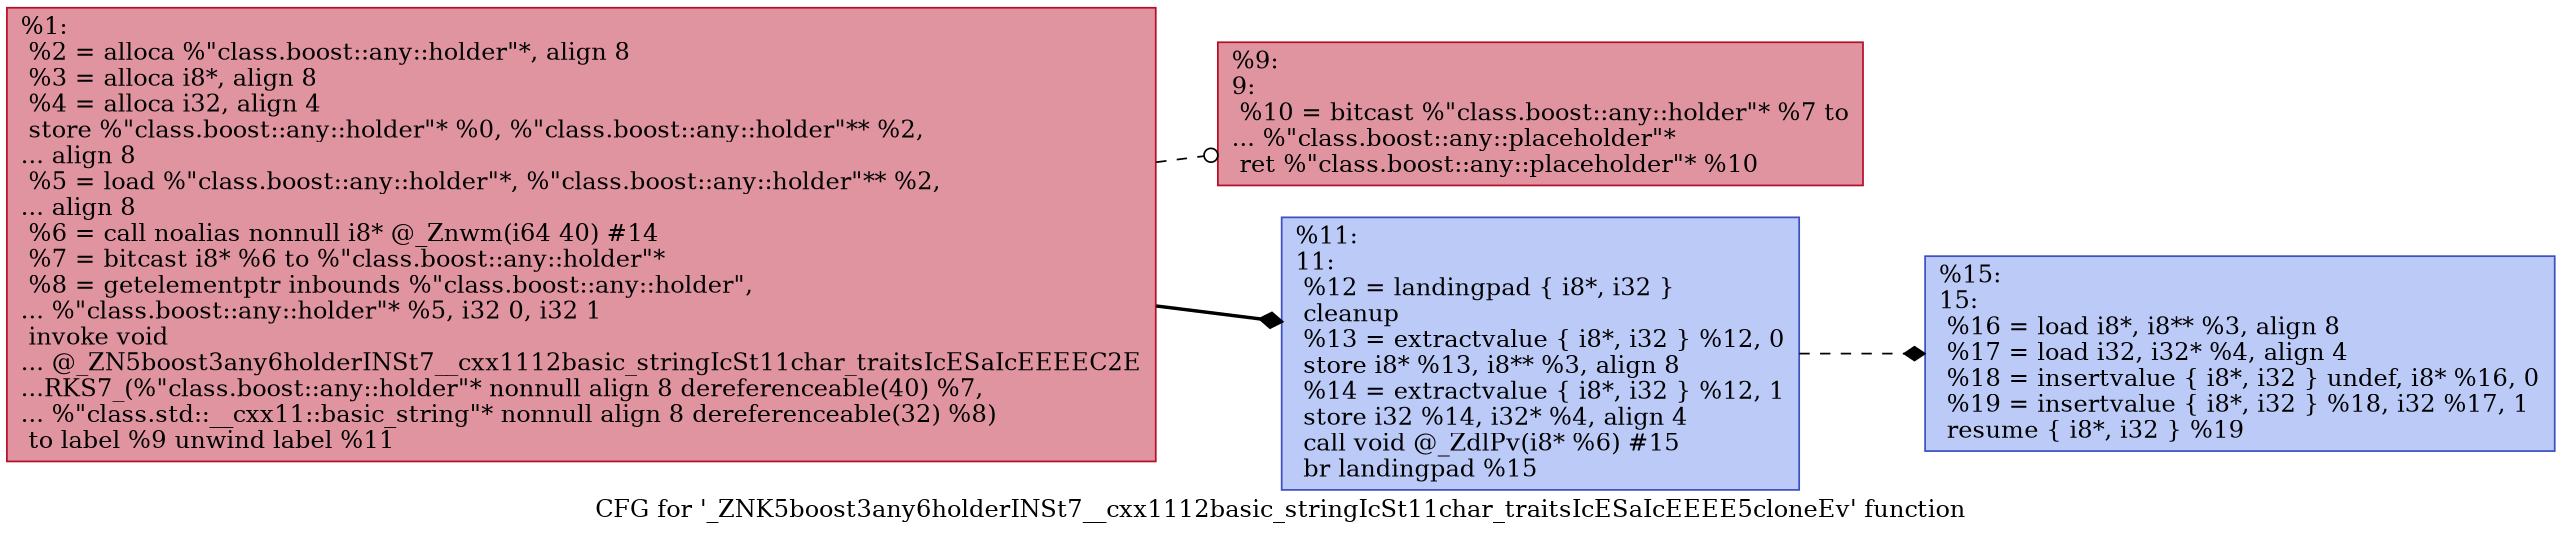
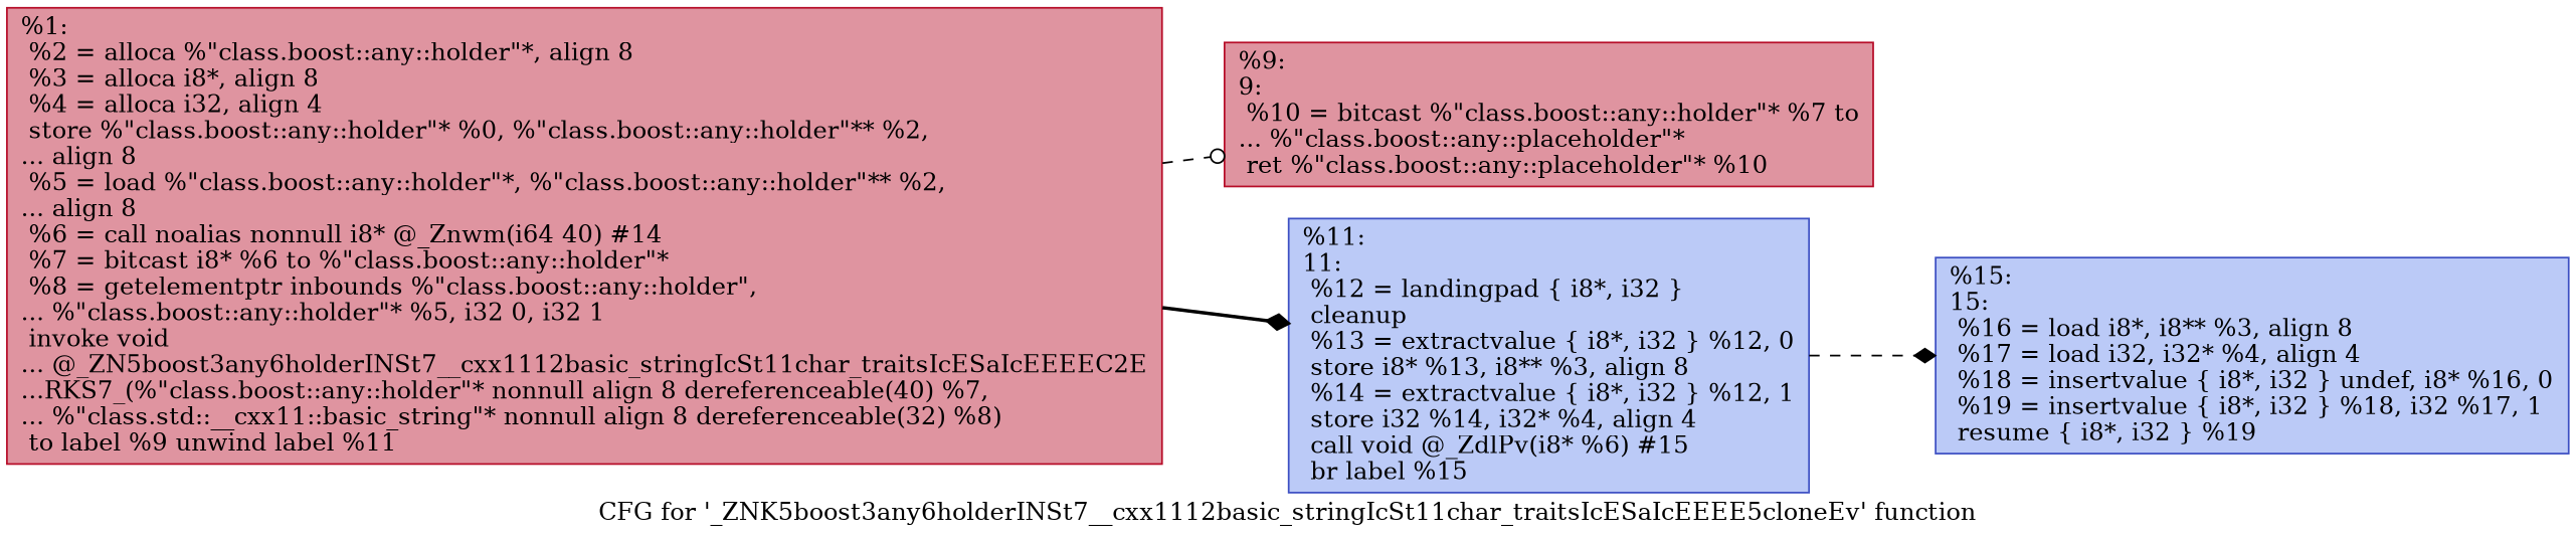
  digraph {
    label="CFG for '_ZNK5boost3any6holderINSt7__cxx1112basic_stringIcSt11char_traitsIcESaIcEEEE5cloneEv' function"
    rankdir=LR
    node [color="#b70d28ff" fillcolor="#b70d2870" shape=record style=filled]
    edge [style=dashed arrowhead=diamond]
    n1 [label="{%1:\l  %2 = alloca %\"class.boost::any::holder\"*, align 8\l  %3 = alloca i8*, align 8\l  %4 = alloca i32, align 4\l  store %\"class.boost::any::holder\"* %0, %\"class.boost::any::holder\"** %2,\l... align 8\l  %5 = load %\"class.boost::any::holder\"*, %\"class.boost::any::holder\"** %2,\l... align 8\l  %6 = call noalias nonnull i8* @_Znwm(i64 40) #14\l  %7 = bitcast i8* %6 to %\"class.boost::any::holder\"*\l  %8 = getelementptr inbounds %\"class.boost::any::holder\",\l... %\"class.boost::any::holder\"* %5, i32 0, i32 1\l  invoke void\l... @_ZN5boost3any6holderINSt7__cxx1112basic_stringIcSt11char_traitsIcESaIcEEEEC2E\l...RKS7_(%\"class.boost::any::holder\"* nonnull align 8 dereferenceable(40) %7,\l... %\"class.std::__cxx11::basic_string\"* nonnull align 8 dereferenceable(32) %8)\l          to label %9 unwind label %11\l}"]
    n2 [label="{%9:\l9:                                                \l  %10 = bitcast %\"class.boost::any::holder\"* %7 to\l... %\"class.boost::any::placeholder\"*\l  ret %\"class.boost::any::placeholder\"* %10\l}"]
-   n3 [color="#3d50c3ff" fillcolor="#6687ed70" label="{%11:\l11:                                               \l  %12 = landingpad \{ i8*, i32 \}\l          cleanup\l  %13 = extractvalue \{ i8*, i32 \} %12, 0\l  store i8* %13, i8** %3, align 8\l  %14 = extractvalue \{ i8*, i32 \} %12, 1\l  store i32 %14, i32* %4, align 4\l  call void @_ZdlPv(i8* %6) #15\l  br landingpad %15\l}"]
+   n3 [color="#3d50c3ff" fillcolor="#6687ed70" label="{%11:\l11:                                               \l  %12 = landingpad \{ i8*, i32 \}\l          cleanup\l  %13 = extractvalue \{ i8*, i32 \} %12, 0\l  store i8* %13, i8** %3, align 8\l  %14 = extractvalue \{ i8*, i32 \} %12, 1\l  store i32 %14, i32* %4, align 4\l  call void @_ZdlPv(i8* %6) #15\l  br label %15\l}"]
    n4 [color="#3d50c3ff" fillcolor="#6687ed70" label="{%15:\l15:                                               \l  %16 = load i8*, i8** %3, align 8\l  %17 = load i32, i32* %4, align 4\l  %18 = insertvalue \{ i8*, i32 \} undef, i8* %16, 0\l  %19 = insertvalue \{ i8*, i32 \} %18, i32 %17, 1\l  resume \{ i8*, i32 \} %19\l}"]
    n1 -> n2 [arrowhead=odot]
    n1 -> n3 [style=bold]
    n3 -> n4
  }
